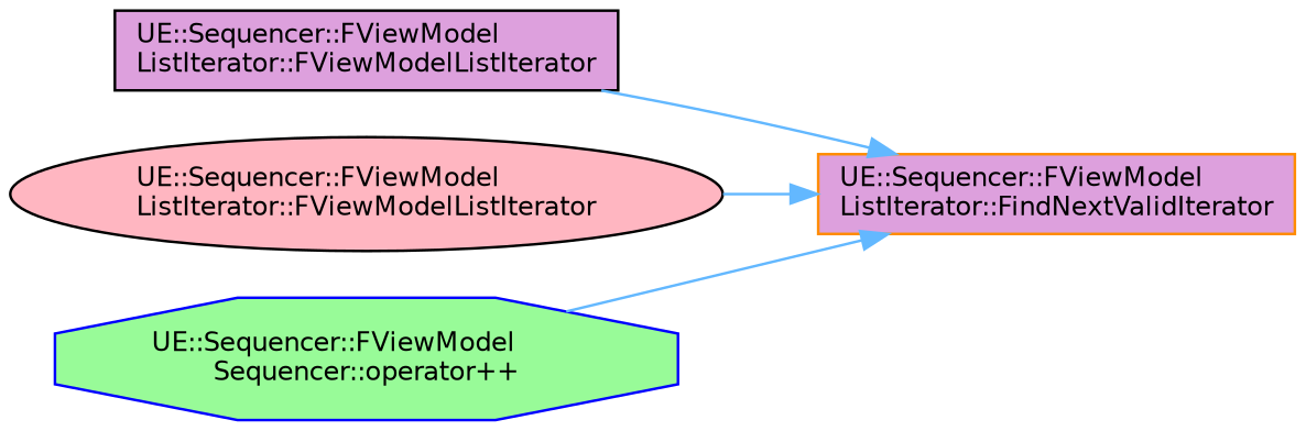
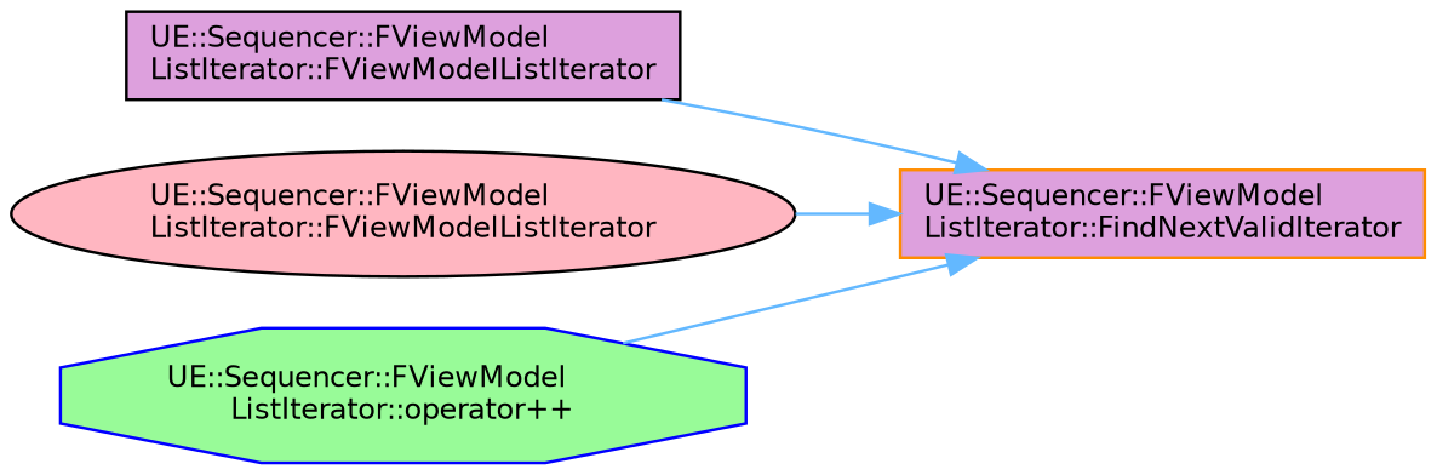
  digraph {
    rankdir=RL
    node [color=black fillcolor=plum fontname=Helvetica fontsize=10 shape=box style=filled]
    edge [color=steelblue1 dir=back fontname=Helvetica fontsize=10 labelfontname=Helvetica labelfontsize=10 style=solid]
    n1 [color=darkorange fontcolor=black height=0.2 label="UE::Sequencer::FViewModel\lListIterator::FindNextValidIterator" width=0.4]
    n2 [height=0.2 label="UE::Sequencer::FViewModel\lListIterator::FViewModelListIterator" width=0.4]
    n3 [fillcolor=lightpink height=0.2 label="UE::Sequencer::FViewModel\lListIterator::FViewModelListIterator" shape=ellipse width=0.4]
-   n4 [color=blue fillcolor=palegreen height=0.2 label="UE::Sequencer::FViewModel\lSequencer::operator++" shape=octagon width=0.4]
+   n4 [color=blue fillcolor=palegreen height=0.2 label="UE::Sequencer::FViewModel\lListIterator::operator++" shape=octagon width=0.4]
    n1 -> n2
    n1 -> n3
    n1 -> n4
  }
